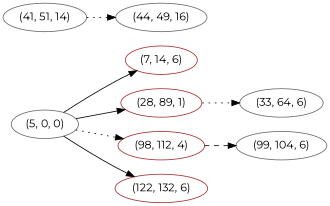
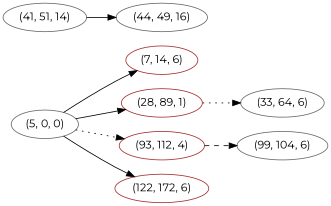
  digraph {
    fontname=Montserrat
    rankdir=LR
    node [color=gray40 fontname=Montserrat]
    edge [fontname=Montserrat style=solid]
    n1 [label="(5, 0, 0)"]
    "(7, 14, 6)" [color=brown]
    "(28, 89, 1)" [color=brown]
-   "(93, 112, 4)" [color=brown label="(98, 112, 4)"]
-   "(122, 132, 6)" [color=brown]
+   "(93, 112, 4)" [color=brown]
+   "(122, 132, 6)" [color=brown label="(122, 172, 6)"]
    "(33, 64, 6)"
    "(99, 104, 6)"
    "(41, 51, 14)"
    "(44, 49, 16)"
    n1 -> "(7, 14, 6)"
    n1 -> "(28, 89, 1)"
    n1 -> "(93, 112, 4)" [style=dotted]
    n1 -> "(122, 132, 6)"
    "(28, 89, 1)" -> "(33, 64, 6)" [style=dotted]
    "(93, 112, 4)" -> "(99, 104, 6)" [style=dashed]
-   "(41, 51, 14)" -> "(44, 49, 16)" [style=dotted]
+   "(41, 51, 14)" -> "(44, 49, 16)"
  }
